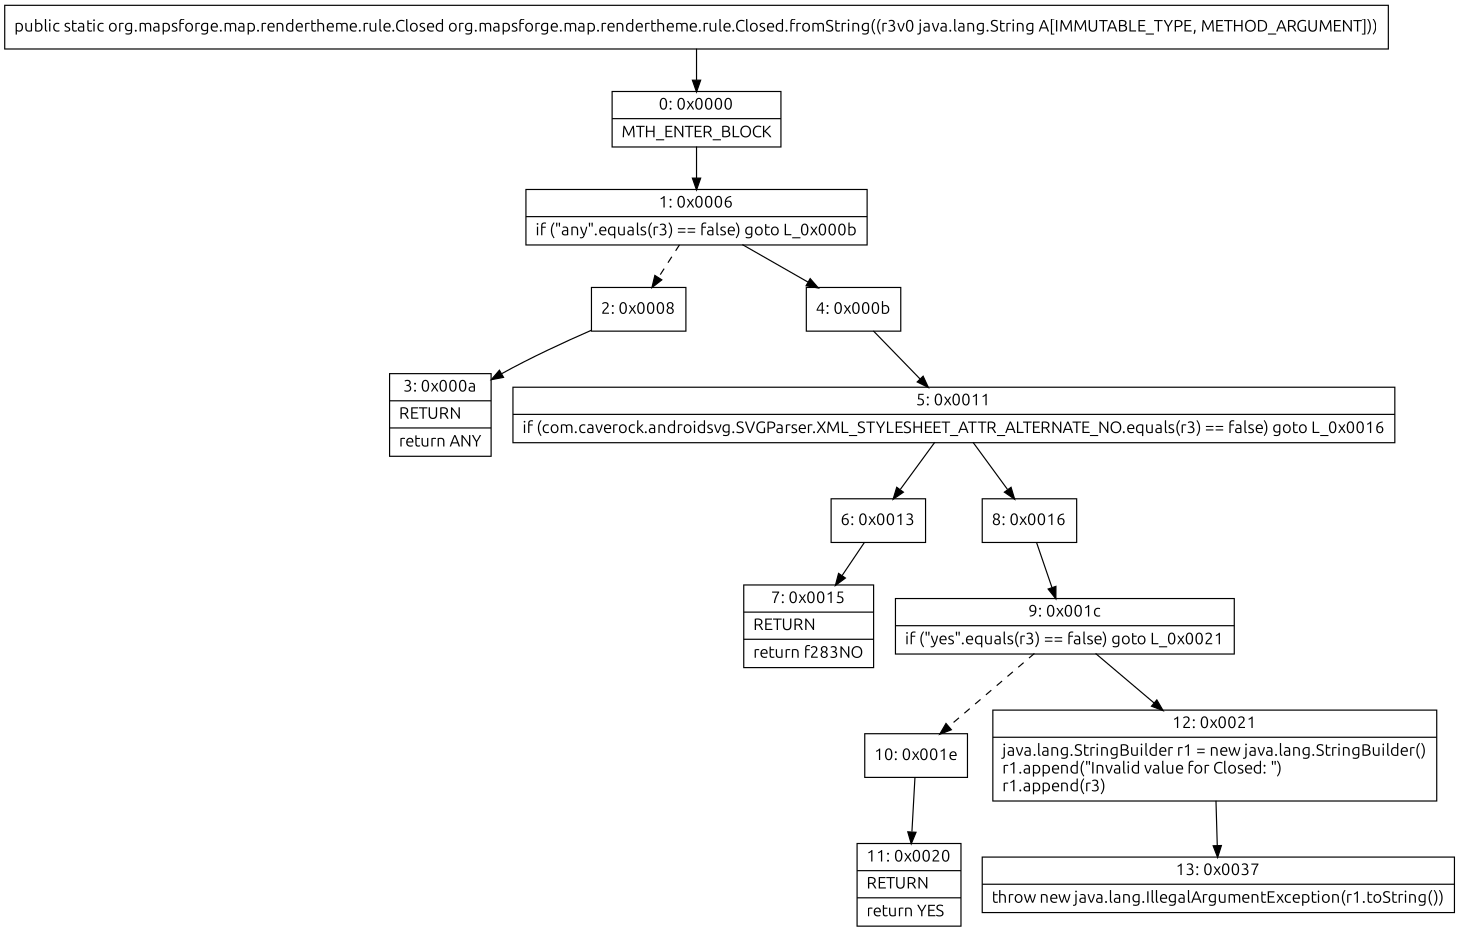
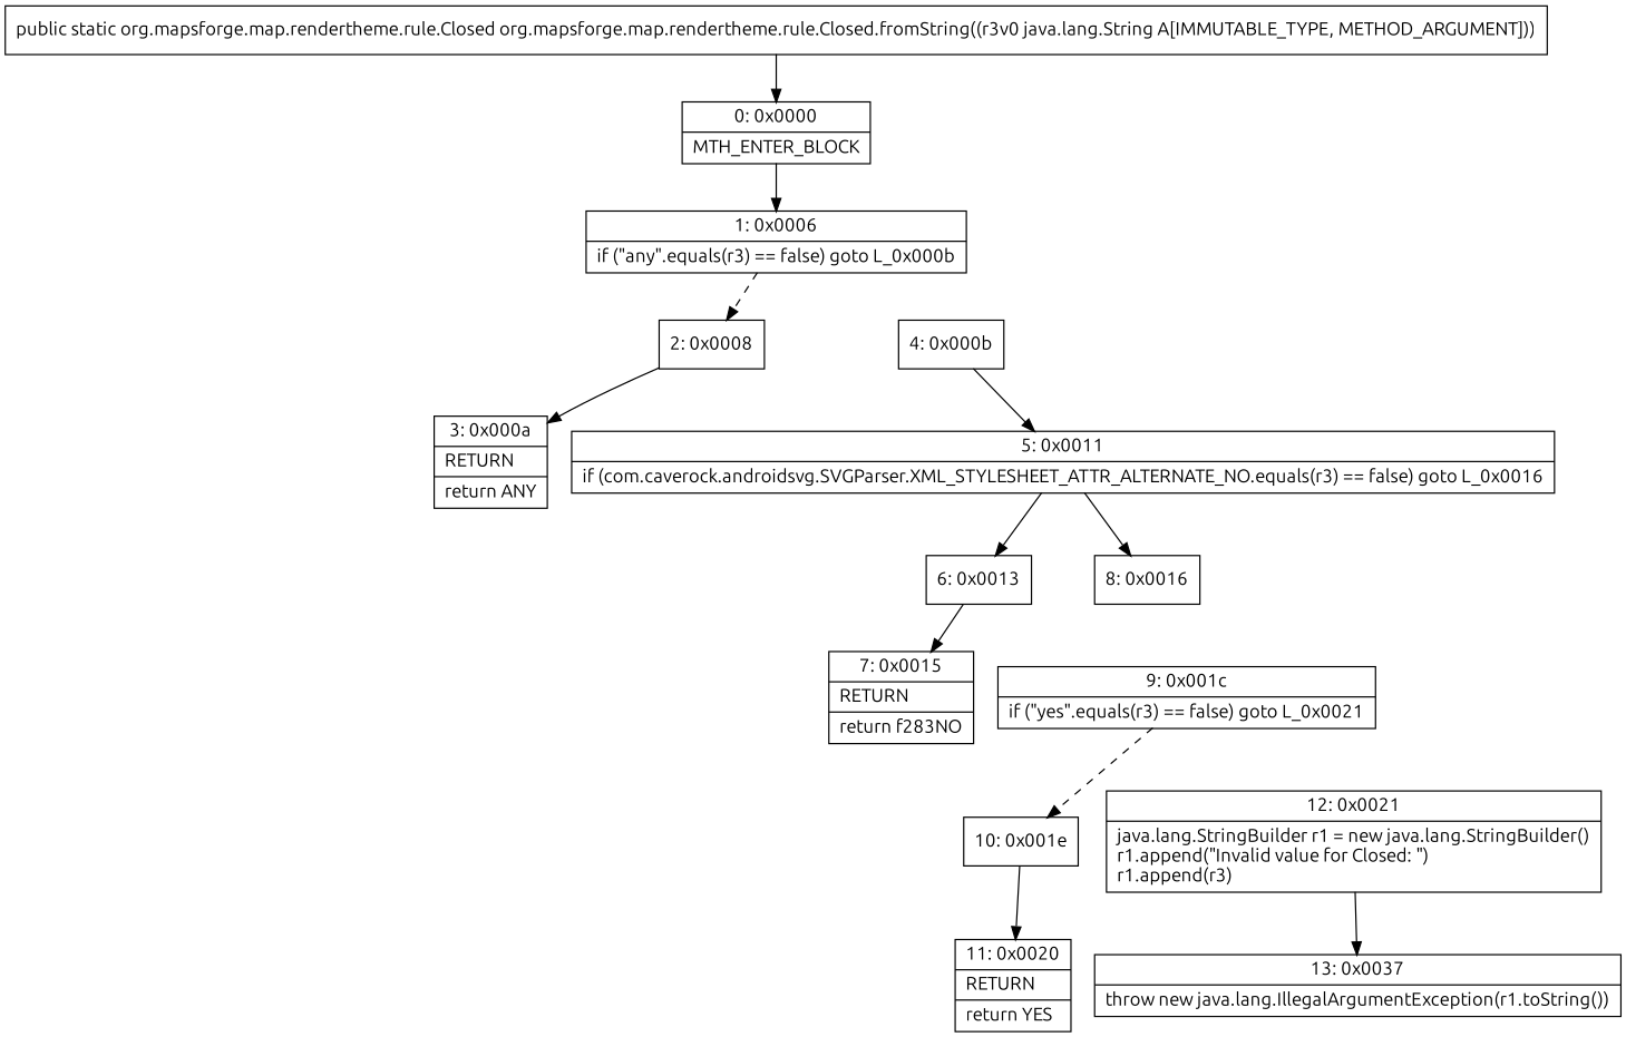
  digraph {
    fontname=Ubuntu
    node [fontname=Ubuntu shape=record]
    edge [fontname=Ubuntu]
    n1 [label="{0\:\ 0x0000|MTH_ENTER_BLOCK\l}"]
    n2 [label="{1\:\ 0x0006|if (\"any\".equals(r3) == false) goto L_0x000b\l}"]
    n3 [label="{2\:\ 0x0008}"]
    n4 [label="{4\:\ 0x000b}"]
    n5 [label="{3\:\ 0x000a|RETURN\l|return ANY\l}"]
    n6 [label="{5\:\ 0x0011|if (com.caverock.androidsvg.SVGParser.XML_STYLESHEET_ATTR_ALTERNATE_NO.equals(r3) == false) goto L_0x0016\l}"]
    n7 [label="{6\:\ 0x0013}"]
    n8 [label="{8\:\ 0x0016}"]
    n9 [label="{7\:\ 0x0015|RETURN\l|return f283NO\l}"]
    n10 [label="{9\:\ 0x001c|if (\"yes\".equals(r3) == false) goto L_0x0021\l}"]
    n11 [label="{10\:\ 0x001e}"]
    n12 [label="{12\:\ 0x0021|java.lang.StringBuilder r1 = new java.lang.StringBuilder()\lr1.append(\"Invalid value for Closed: \")\lr1.append(r3)\l}"]
    n13 [label="{11\:\ 0x0020|RETURN\l|return YES\l}"]
    n14 [label="{13\:\ 0x0037|throw new java.lang.IllegalArgumentException(r1.toString())\l}"]
    n15 [label="{public static org.mapsforge.map.rendertheme.rule.Closed org.mapsforge.map.rendertheme.rule.Closed.fromString((r3v0 java.lang.String A[IMMUTABLE_TYPE, METHOD_ARGUMENT])) }"]
    n1 -> n2
    n2 -> n3 [style=dashed]
-   n2 -> n4
    n3 -> n5
    n4 -> n6
    n6 -> n7 [style=solid]
    n6 -> n8
    n7 -> n9
-   n8 -> n10
    n10 -> n11 [style=dashed]
-   n10 -> n12
    n11 -> n13
    n12 -> n14
    n15 -> n1
  }
